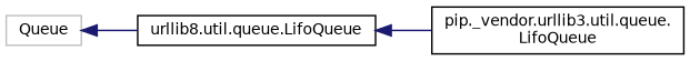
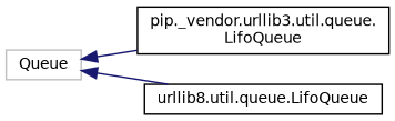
  digraph {
    rankdir=LR
    node [color=black fillcolor=white fontname=Helvetica fontsize=10 shape=record style=filled]
    edge [color=midnightblue dir=back fontname=Helvetica fontsize=10 labelfontname=Helvetica labelfontsize=10 style=solid]
    n1 [color=grey75 height=0.2 label=Queue width=0.4]
    n2 [height=0.2 label="pip._vendor.urllib3.util.queue.\lLifoQueue" width=0.4]
    n3 [height=0.2 label="urllib8.util.queue.LifoQueue" width=0.4]
-   n3 -> n2
+   n1 -> n2
    n1 -> n3
  }
